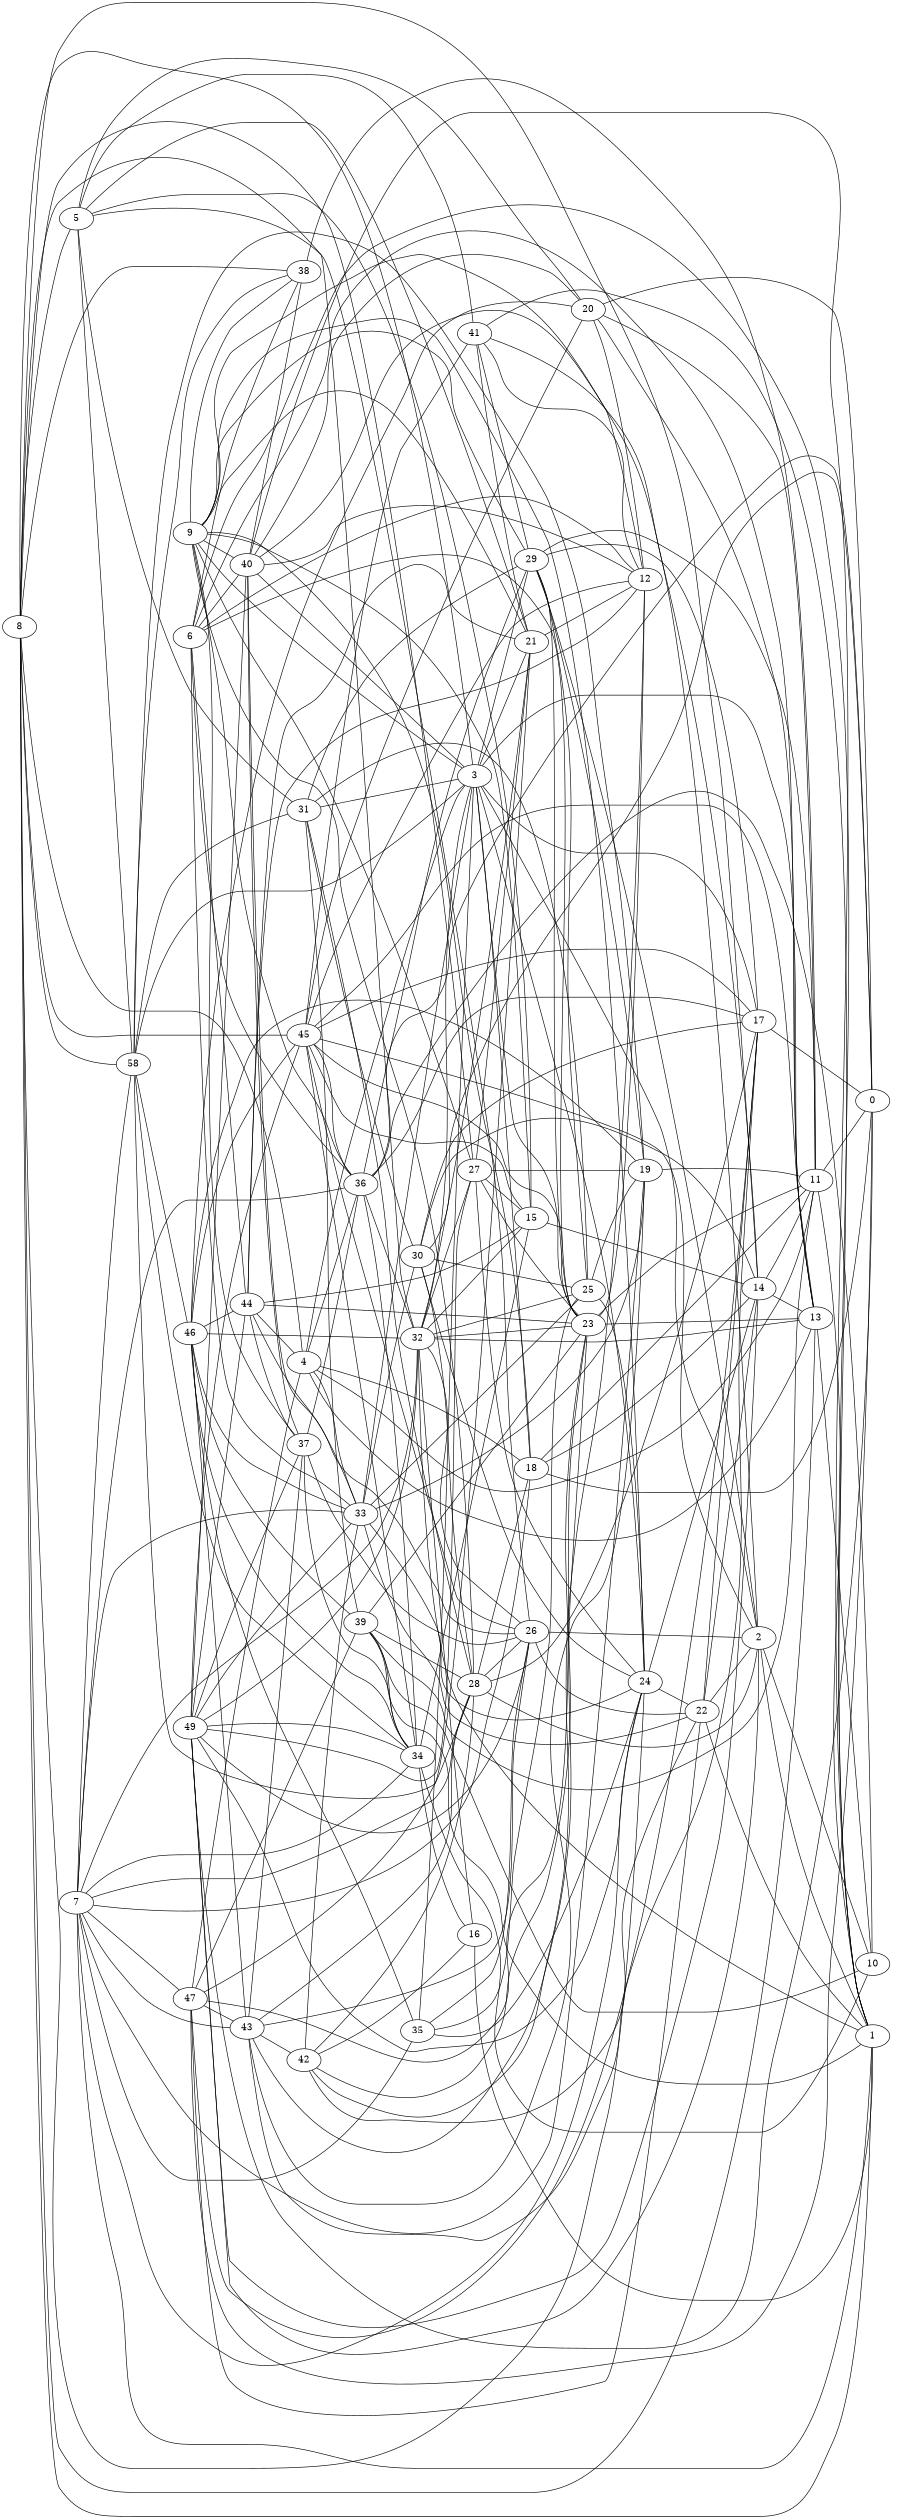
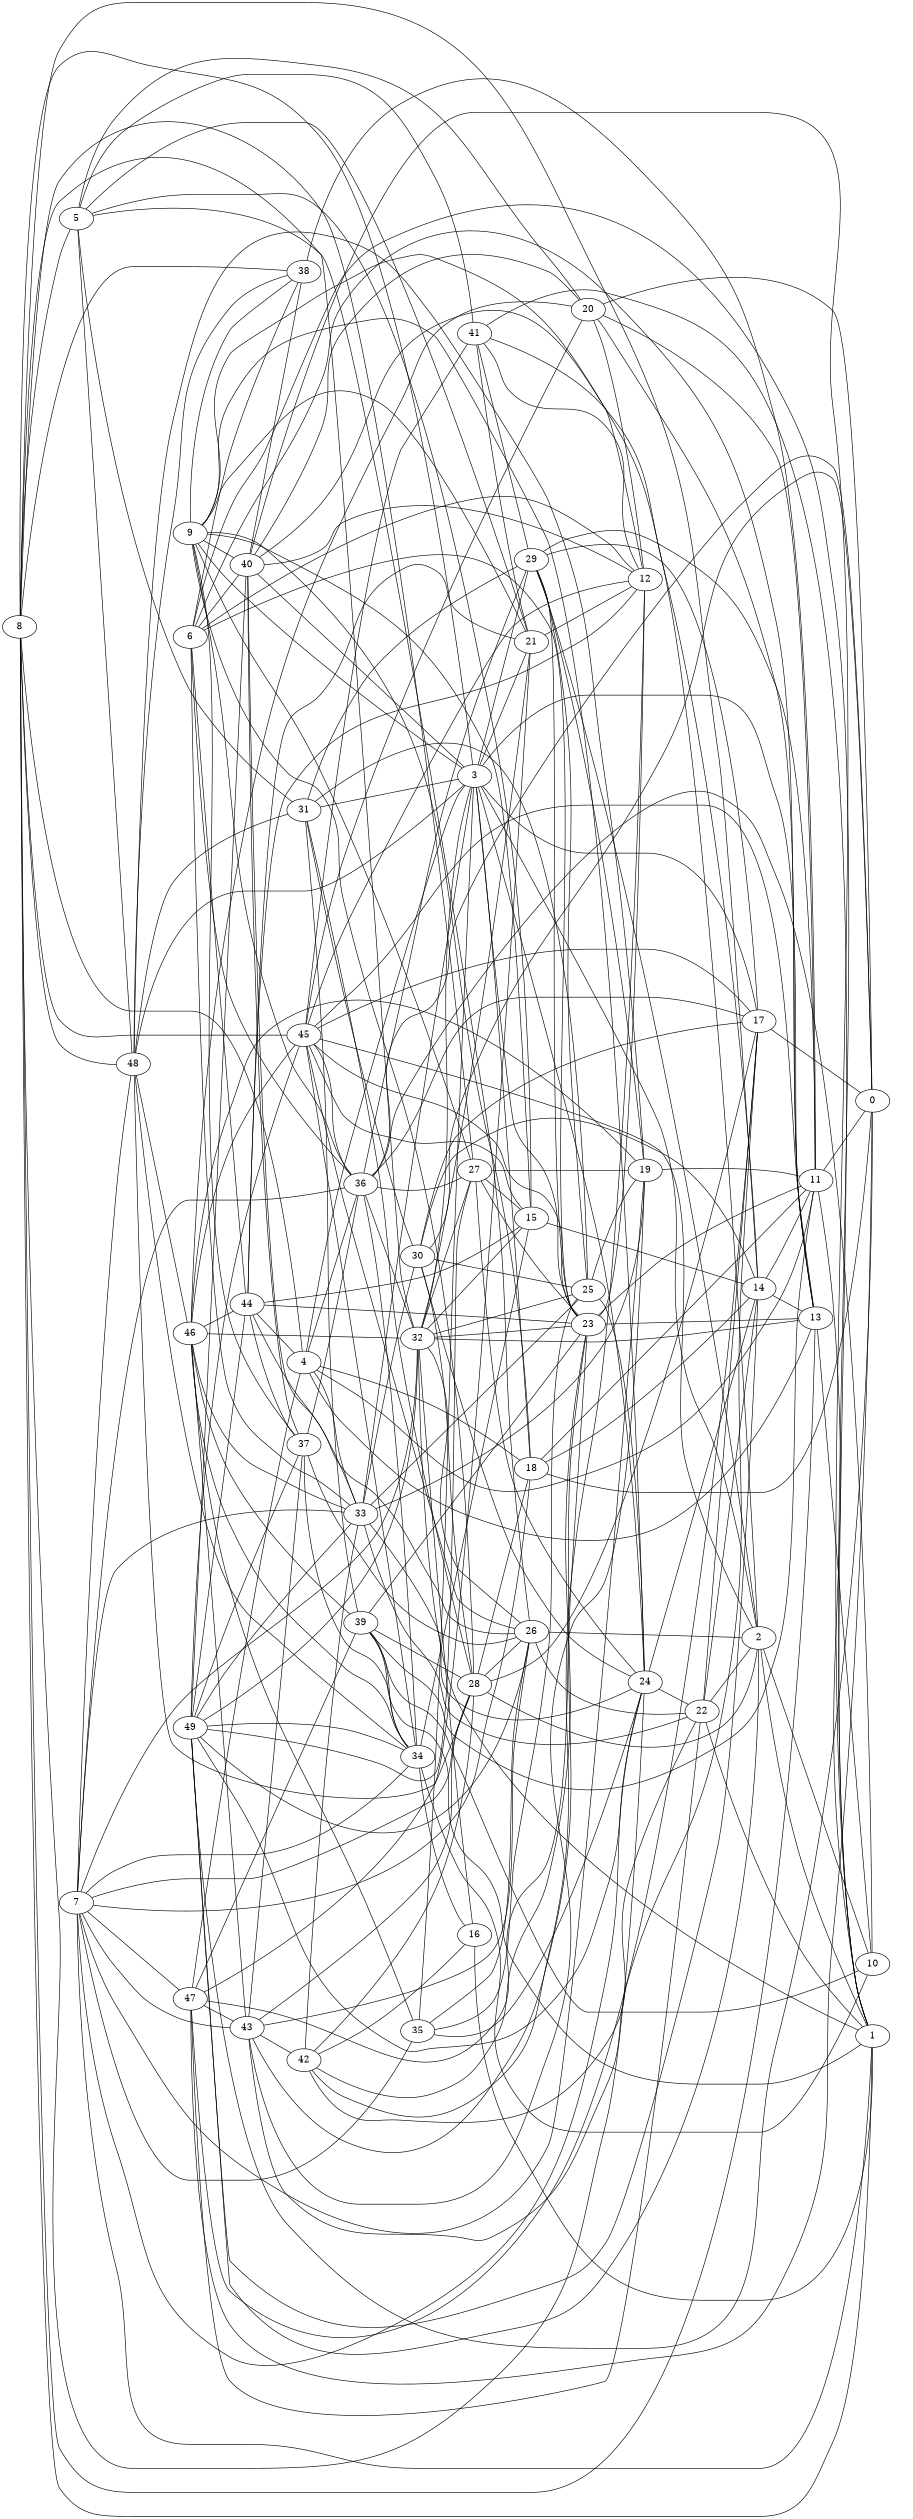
  digraph {
    rankdir=LR
    edge [color=black dir=none]
    4
    18
    11
    3
    33
    36
    13
    0
    14
    1
    19
-   48 [label=58]
+   48
    46
    34
    28
    38
    31
    32
    39
    20
    45
    43
    35
    44
    10
    15
    16
    2
    26
    17
    9
    27
    24
    21
    29
    37
    40
    12
    23
    8
    25
    5
    22
    47
    30
    41
    7
    42
    49
    6
    subgraph sub_1 {
      4
      18
      11
      3
      33
      36
      13
      0
      14
      1
      19
      48
      46
      34
      28
      38
      31
      32
      39
      20
      45
      43
      35
      44
      10
      15
      16
      2
      26
      17
      9
      27
      24
      21
      29
      37
      40
      12
      23
      8
      25
      5
      22
      47
      30
      41
      7
      42
      49
      6
    }
    4 -> 18
    4 -> 11
    4 -> 3
    4 -> 33
    4 -> 36
    4 -> 13
    18 -> 11
    18 -> 0
    18 -> 14
    11 -> 0
    11 -> 1
    3 -> 18
    3 -> 13
    3 -> 2
    3 -> 17
    3 -> 24
    3 -> 21
    3 -> 29
    3 -> 23
    33 -> 3
    33 -> 19
    33 -> 24
    33 -> 25
    33 -> 22
    33 -> 30
    36 -> 0
    36 -> 34
    36 -> 32
    36 -> 10
    36 -> 17
    36 -> 29
    13 -> 10
    14 -> 11
    14 -> 13
    19 -> 11
    48 -> 3
    48 -> 19
    48 -> 46
    48 -> 34
    48 -> 28
    48 -> 38
    48 -> 31
    46 -> 33
    46 -> 19
    46 -> 34
    46 -> 32
    46 -> 39
    46 -> 20
    46 -> 45
    46 -> 43
    46 -> 35
    46 -> 44
    34 -> 10
    34 -> 15
    34 -> 16
    28 -> 18
    28 -> 2
    28 -> 26
    28 -> 17
    38 -> 11
    31 -> 3
    31 -> 28
    31 -> 39
    31 -> 29
    31 -> 25
    31 -> 30
    32 -> 3
    32 -> 13
    32 -> 1
    32 -> 15
    32 -> 16
    32 -> 26
    32 -> 27
    32 -> 21
    32 -> 23
    32 -> 25
    39 -> 11
    39 -> 1
    39 -> 34
    39 -> 28
    39 -> 10
    39 -> 23
    20 -> 11
    20 -> 13
    20 -> 0
    20 -> 12
    45 -> 36
    45 -> 13
    45 -> 34
    45 -> 20
    45 -> 15
    45 -> 2
    45 -> 26
    45 -> 17
    45 -> 12
    45 -> 23
    45 -> 41
    43 -> 19
    43 -> 28
    43 -> 26
    43 -> 17
    43 -> 37
    43 -> 23
    43 -> 42
    35 -> 3
    35 -> 26
    35 -> 24
    35 -> 25
    44 -> 4
    44 -> 15
    44 -> 26
    44 -> 21
    44 -> 37
    44 -> 12
    44 -> 23
    15 -> 14
    16 -> 1
    2 -> 1
    2 -> 10
    26 -> 2
    26 -> 22
    17 -> 0
    9 -> 18
    9 -> 3
    9 -> 36
    9 -> 28
    9 -> 38
    9 -> 15
    9 -> 27
    9 -> 24
    9 -> 21
-   9 -> 29
    9 -> 37
    9 -> 40
    9 -> 12
    27 -> 19
    27 -> 15
    27 -> 24
-   27 -> 21
+   27 -> 36
    27 -> 23
    24 -> 14
    24 -> 22
    21 -> 12
    29 -> 11
    29 -> 19
    29 -> 2
    29 -> 17
    29 -> 23
    29 -> 25
    37 -> 36
    37 -> 34
    37 -> 26
    40 -> 3
    40 -> 33
    40 -> 1
    40 -> 38
    40 -> 20
    40 -> 2
    40 -> 37
    40 -> 12
    23 -> 11
    23 -> 13
    23 -> 12
    8 -> 4
    8 -> 3
    8 -> 13
    8 -> 14
    8 -> 1
    8 -> 48
    8 -> 38
    8 -> 32
    8 -> 45
    8 -> 27
    8 -> 24
    8 -> 5
    25 -> 19
    25 -> 24
    5 -> 48
    5 -> 31
    5 -> 20
    5 -> 15
    5 -> 26
    5 -> 21
    5 -> 41
    22 -> 14
    22 -> 1
    22 -> 2
    22 -> 17
    47 -> 4
    47 -> 0
    47 -> 39
    47 -> 43
    47 -> 17
    47 -> 21
    47 -> 23
    47 -> 22
    30 -> 0
    30 -> 14
    30 -> 28
    30 -> 17
    30 -> 24
    30 -> 25
    41 -> 14
    41 -> 1
    41 -> 21
    41 -> 29
    41 -> 12
    7 -> 18
    7 -> 33
    7 -> 36
    7 -> 1
    7 -> 19
    7 -> 48
    7 -> 34
    7 -> 28
    7 -> 32
    7 -> 43
    7 -> 35
    7 -> 24
    7 -> 47
    42 -> 33
    42 -> 28
    42 -> 16
    42 -> 12
    42 -> 23
    42 -> 22
    49 -> 33
    49 -> 0
    49 -> 14
    49 -> 34
    49 -> 32
    49 -> 45
    49 -> 44
    49 -> 2
    49 -> 26
    49 -> 27
    49 -> 24
    49 -> 37
    49 -> 40
    6 -> 33
    6 -> 36
    6 -> 13
    6 -> 1
    6 -> 38
    6 -> 44
    6 -> 40
    6 -> 12
    6 -> 23
  }
